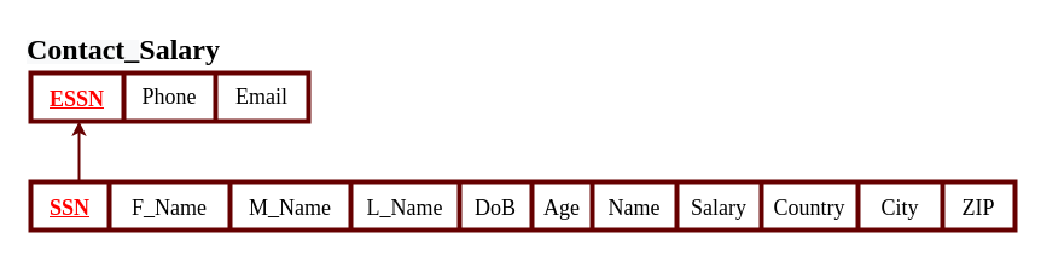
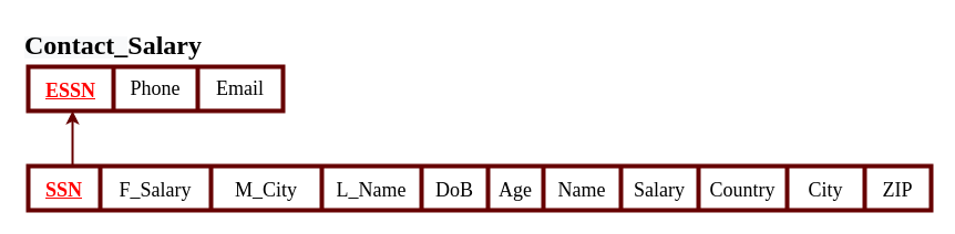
  <mxCell id="0" />
  <mxCell id="1" parent="0" />
  <mxCell id="2" value="" style="shape=table;startSize=0;container=1;collapsible=0;childLayout=tableLayout;fontSize=24;fontColor=#000000;strokeWidth=4;strokeColor=#660000;" parent="1" vertex="1"><mxGeometry x="25" y="150" width="815" height="40" as="geometry" /></mxCell>
  <mxCell id="3" value="" style="shape=tableRow;horizontal=0;startSize=0;swimlaneHead=0;swimlaneBody=0;top=0;left=0;bottom=0;right=0;collapsible=0;dropTarget=0;fillColor=none;points=[[0,0.5],[1,0.5]];portConstraint=eastwest;fontSize=24;fontColor=#000000;strokeWidth=4;strokeColor=#660000;" parent="2" vertex="1"><mxGeometry width="815" height="40" as="geometry" /></mxCell>
  <mxCell id="4" value="&lt;b&gt;&lt;font style=&quot;font-size: 18px;&quot; face=&quot;Times New Roman&quot; color=&quot;#ff0000&quot;&gt;&lt;u&gt;SSN&lt;/u&gt;&lt;/font&gt;&lt;/b&gt;" style="shape=partialRectangle;html=1;whiteSpace=wrap;connectable=0;overflow=hidden;fillColor=none;top=0;left=0;bottom=0;right=0;pointerEvents=1;fontSize=24;fontColor=#000000;strokeWidth=4;strokeColor=#660000;" parent="3" vertex="1"><mxGeometry width="65" height="40" as="geometry"><mxRectangle width="65" height="40" as="alternateBounds" /></mxGeometry></mxCell>
- <mxCell id="5" value="&lt;font style=&quot;font-size: 18px;&quot; face=&quot;Times New Roman&quot;&gt;F_Name&lt;/font&gt;" style="shape=partialRectangle;html=1;whiteSpace=wrap;connectable=0;overflow=hidden;fillColor=none;top=0;left=0;bottom=0;right=0;pointerEvents=1;fontSize=24;fontColor=#000000;strokeWidth=4;strokeColor=#660000;" parent="3" vertex="1"><mxGeometry x="65" width="100" height="40" as="geometry"><mxRectangle width="100" height="40" as="alternateBounds" /></mxGeometry></mxCell>
- <mxCell id="6" value="&lt;font face=&quot;Times New Roman&quot; style=&quot;font-size: 18px;&quot;&gt;M_Name&lt;/font&gt;" style="shape=partialRectangle;html=1;whiteSpace=wrap;connectable=0;overflow=hidden;fillColor=none;top=0;left=0;bottom=0;right=0;pointerEvents=1;fontSize=24;fontColor=#000000;strokeWidth=4;strokeColor=#660000;" parent="3" vertex="1"><mxGeometry x="165" width="100" height="40" as="geometry"><mxRectangle width="100" height="40" as="alternateBounds" /></mxGeometry></mxCell>
+ <mxCell id="5" value="&lt;font style=&quot;font-size: 18px;&quot; face=&quot;Times New Roman&quot;&gt;F_Salary&lt;/font&gt;" style="shape=partialRectangle;html=1;whiteSpace=wrap;connectable=0;overflow=hidden;fillColor=none;top=0;left=0;bottom=0;right=0;pointerEvents=1;fontSize=24;fontColor=#000000;strokeWidth=4;strokeColor=#660000;" parent="3" vertex="1"><mxGeometry x="65" width="100" height="40" as="geometry"><mxRectangle width="100" height="40" as="alternateBounds" /></mxGeometry></mxCell>
+ <mxCell id="6" value="&lt;font face=&quot;Times New Roman&quot; style=&quot;font-size: 18px;&quot;&gt;M_City&lt;/font&gt;" style="shape=partialRectangle;html=1;whiteSpace=wrap;connectable=0;overflow=hidden;fillColor=none;top=0;left=0;bottom=0;right=0;pointerEvents=1;fontSize=24;fontColor=#000000;strokeWidth=4;strokeColor=#660000;" parent="3" vertex="1"><mxGeometry x="165" width="100" height="40" as="geometry"><mxRectangle width="100" height="40" as="alternateBounds" /></mxGeometry></mxCell>
  <mxCell id="7" value="&lt;font face=&quot;Times New Roman&quot; style=&quot;font-size: 18px;&quot;&gt;L_Name&lt;/font&gt;" style="shape=partialRectangle;html=1;whiteSpace=wrap;connectable=0;overflow=hidden;fillColor=none;top=0;left=0;bottom=0;right=0;pointerEvents=1;fontSize=24;fontColor=#000000;strokeWidth=4;strokeColor=#660000;" parent="3" vertex="1"><mxGeometry x="265" width="90" height="40" as="geometry"><mxRectangle width="90" height="40" as="alternateBounds" /></mxGeometry></mxCell>
  <mxCell id="8" value="&lt;font face=&quot;Times New Roman&quot; style=&quot;font-size: 18px;&quot;&gt;DoB&lt;/font&gt;" style="shape=partialRectangle;html=1;whiteSpace=wrap;connectable=0;overflow=hidden;fillColor=none;top=0;left=0;bottom=0;right=0;pointerEvents=1;fontSize=24;fontColor=#000000;strokeWidth=4;strokeColor=#660000;" parent="3" vertex="1"><mxGeometry x="355" width="60" height="40" as="geometry"><mxRectangle width="60" height="40" as="alternateBounds" /></mxGeometry></mxCell>
  <mxCell id="9" value="&lt;font face=&quot;Times New Roman&quot; style=&quot;font-size: 18px;&quot;&gt;Age&lt;/font&gt;" style="shape=partialRectangle;html=1;whiteSpace=wrap;connectable=0;overflow=hidden;fillColor=none;top=0;left=0;bottom=0;right=0;pointerEvents=1;fontSize=24;fontColor=#000000;strokeWidth=4;strokeColor=#660000;" parent="3" vertex="1"><mxGeometry x="415" width="50" height="40" as="geometry"><mxRectangle width="50" height="40" as="alternateBounds" /></mxGeometry></mxCell>
  <mxCell id="10" value="&lt;font face=&quot;Times New Roman&quot; style=&quot;font-size: 18px;&quot;&gt;Name&lt;/font&gt;" style="shape=partialRectangle;html=1;whiteSpace=wrap;connectable=0;overflow=hidden;fillColor=none;top=0;left=0;bottom=0;right=0;pointerEvents=1;fontSize=24;fontColor=#000000;strokeWidth=4;strokeColor=#660000;" parent="3" vertex="1"><mxGeometry x="465" width="70" height="40" as="geometry"><mxRectangle width="70" height="40" as="alternateBounds" /></mxGeometry></mxCell>
  <mxCell id="11" value="&lt;span style=&quot;&quot;&gt;&lt;font face=&quot;Times New Roman&quot; style=&quot;font-size: 18px;&quot;&gt;Salary&lt;/font&gt;&lt;/span&gt;" style="shape=partialRectangle;html=1;whiteSpace=wrap;connectable=0;overflow=hidden;fillColor=none;top=0;left=0;bottom=0;right=0;pointerEvents=1;fontSize=24;fontColor=#000000;strokeWidth=4;strokeColor=#660000;" parent="3" vertex="1"><mxGeometry x="535" width="70" height="40" as="geometry"><mxRectangle width="70" height="40" as="alternateBounds" /></mxGeometry></mxCell>
  <mxCell id="12" value="&lt;font face=&quot;Times New Roman&quot; style=&quot;font-size: 18px;&quot;&gt;Country&lt;/font&gt;" style="shape=partialRectangle;html=1;whiteSpace=wrap;connectable=0;overflow=hidden;fillColor=none;top=0;left=0;bottom=0;right=0;pointerEvents=1;fontSize=24;fontColor=#000000;strokeWidth=4;strokeColor=#660000;" parent="3" vertex="1"><mxGeometry x="605" width="80" height="40" as="geometry"><mxRectangle width="80" height="40" as="alternateBounds" /></mxGeometry></mxCell>
  <mxCell id="13" value="&lt;font face=&quot;Times New Roman&quot; style=&quot;font-size: 18px;&quot;&gt;City&lt;/font&gt;" style="shape=partialRectangle;html=1;whiteSpace=wrap;connectable=0;overflow=hidden;fillColor=none;top=0;left=0;bottom=0;right=0;pointerEvents=1;fontSize=24;fontColor=#000000;strokeWidth=4;strokeColor=#660000;" parent="3" vertex="1"><mxGeometry x="685" width="70" height="40" as="geometry"><mxRectangle width="70" height="40" as="alternateBounds" /></mxGeometry></mxCell>
  <mxCell id="14" value="&lt;font face=&quot;Times New Roman&quot; style=&quot;font-size: 18px;&quot;&gt;ZIP&lt;/font&gt;" style="shape=partialRectangle;html=1;whiteSpace=wrap;connectable=0;overflow=hidden;fillColor=none;top=0;left=0;bottom=0;right=0;pointerEvents=1;fontSize=24;fontColor=#000000;strokeWidth=4;strokeColor=#660000;" parent="3" vertex="1"><mxGeometry x="755" width="60" height="40" as="geometry"><mxRectangle width="60" height="40" as="alternateBounds" /></mxGeometry></mxCell>
  <mxCell id="15" value="" style="shape=table;startSize=0;container=1;collapsible=0;childLayout=tableLayout;strokeWidth=4;strokeColor=#660000;" parent="1" vertex="1"><mxGeometry x="25" y="60" width="230" height="40" as="geometry" /></mxCell>
  <mxCell id="16" value="" style="shape=tableRow;horizontal=0;startSize=0;swimlaneHead=0;swimlaneBody=0;top=0;left=0;bottom=0;right=0;collapsible=0;dropTarget=0;fillColor=none;points=[[0,0.5],[1,0.5]];portConstraint=eastwest;strokeColor=#660000;strokeWidth=4;" parent="15" vertex="1"><mxGeometry width="230" height="40" as="geometry" /></mxCell>
  <mxCell id="17" value="&lt;b style=&quot;font-size: 24px;&quot;&gt;&lt;font style=&quot;font-size: 18px;&quot; face=&quot;Times New Roman&quot; color=&quot;#ff0000&quot;&gt;&lt;u&gt;ESSN&lt;/u&gt;&lt;/font&gt;&lt;/b&gt;" style="shape=partialRectangle;html=1;whiteSpace=wrap;connectable=0;overflow=hidden;fillColor=none;top=0;left=0;bottom=0;right=0;pointerEvents=1;strokeColor=#660000;strokeWidth=4;" parent="16" vertex="1"><mxGeometry width="77" height="40" as="geometry"><mxRectangle width="77" height="40" as="alternateBounds" /></mxGeometry></mxCell>
  <mxCell id="18" value="&lt;font style=&quot;font-size: 18px;&quot; face=&quot;Times New Roman&quot;&gt;Phone&lt;/font&gt;" style="shape=partialRectangle;html=1;whiteSpace=wrap;connectable=0;overflow=hidden;fillColor=none;top=0;left=0;bottom=0;right=0;pointerEvents=1;strokeColor=#660000;strokeWidth=4;" parent="16" vertex="1"><mxGeometry x="77" width="76" height="40" as="geometry"><mxRectangle width="76" height="40" as="alternateBounds" /></mxGeometry></mxCell>
  <mxCell id="19" value="&lt;font face=&quot;Times New Roman&quot; style=&quot;font-size: 18px;&quot;&gt;Email&lt;/font&gt;" style="shape=partialRectangle;html=1;whiteSpace=wrap;connectable=0;overflow=hidden;fillColor=none;top=0;left=0;bottom=0;right=0;pointerEvents=1;strokeColor=#660000;strokeWidth=4;" parent="16" vertex="1"><mxGeometry x="153" width="77" height="40" as="geometry"><mxRectangle width="77" height="40" as="alternateBounds" /></mxGeometry></mxCell>
  <mxCell id="20" style="edgeStyle=orthogonalEdgeStyle;rounded=0;orthogonalLoop=1;jettySize=auto;html=1;strokeWidth=2;strokeColor=#660000;" parent="1" source="3" target="16" edge="1"><mxGeometry relative="1" as="geometry"><Array as="points"><mxPoint x="65" y="140" /><mxPoint x="65" y="140" /></Array></mxGeometry></mxCell>
  <mxCell id="21" value="&lt;b style=&quot;color: rgb(0, 0, 0); font-family: &amp;quot;Times New Roman&amp;quot;; font-size: 18px; font-style: normal; font-variant-ligatures: normal; font-variant-caps: normal; letter-spacing: normal; orphans: 2; text-align: center; text-indent: 0px; text-transform: none; widows: 2; word-spacing: 0px; -webkit-text-stroke-width: 0px; background-color: rgb(248, 249, 250); text-decoration-thickness: initial; text-decoration-style: initial; text-decoration-color: initial;&quot;&gt;&lt;font style=&quot;font-size: 24px;&quot;&gt;Contact_&lt;/font&gt;&lt;/b&gt;&lt;b style=&quot;text-align: center;&quot;&gt;Salary&lt;/b&gt;" style="text;whiteSpace=wrap;html=1;fontSize=24;fontFamily=Times New Roman;" parent="1" vertex="1"><mxGeometry x="20" y="20" width="190" height="50" as="geometry" /></mxCell>
